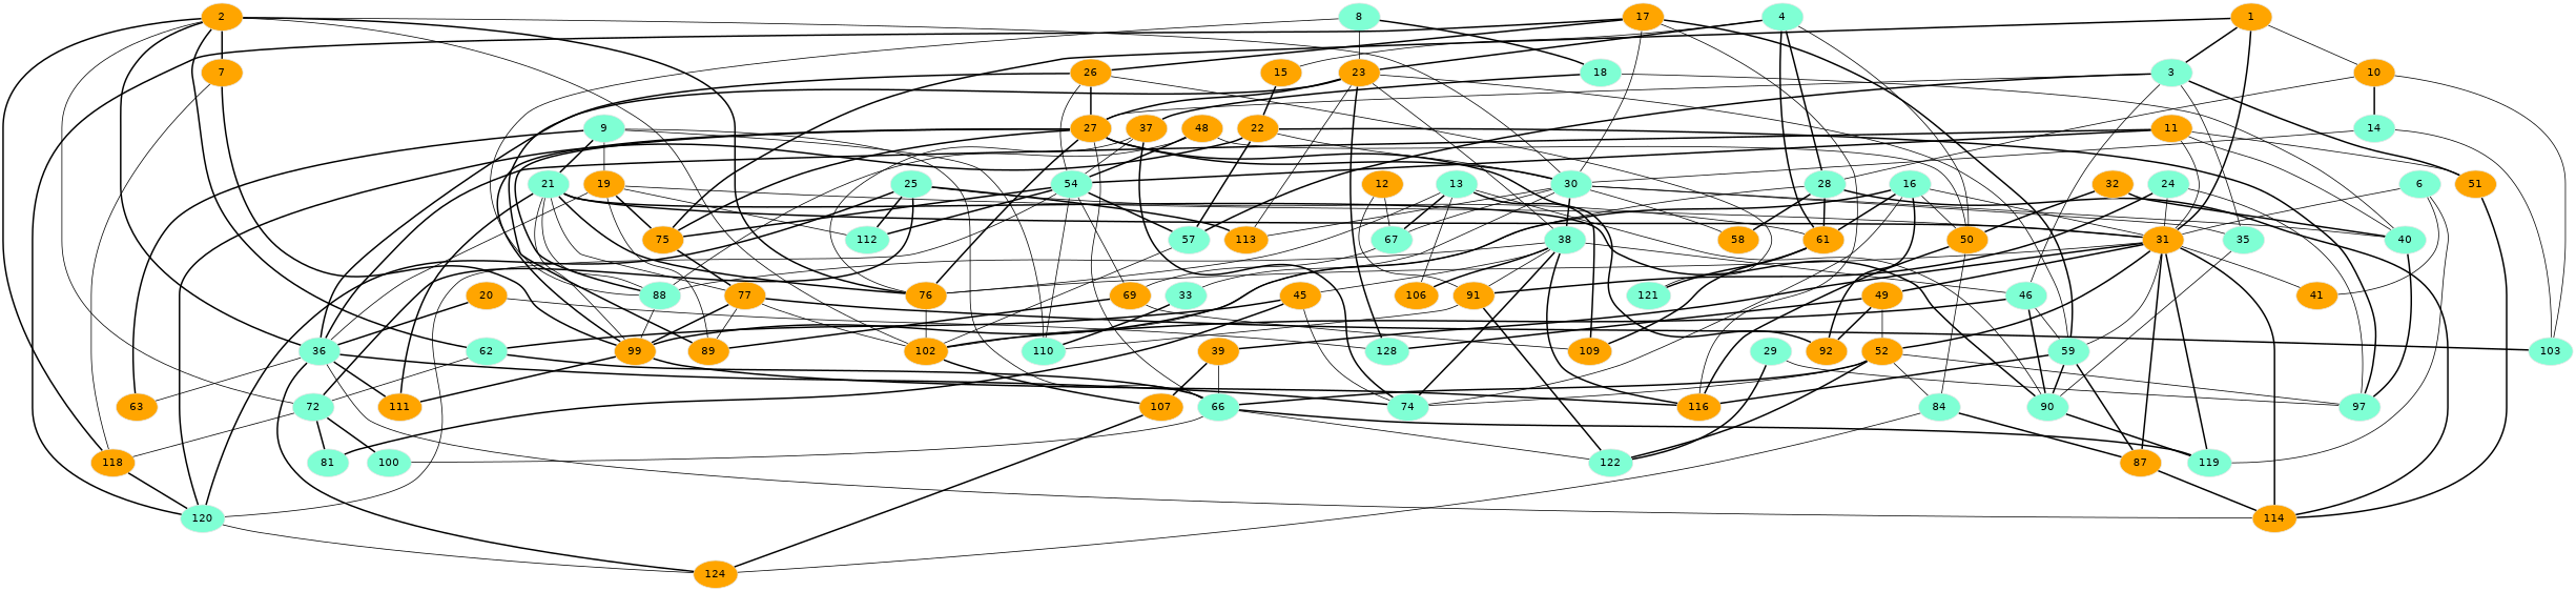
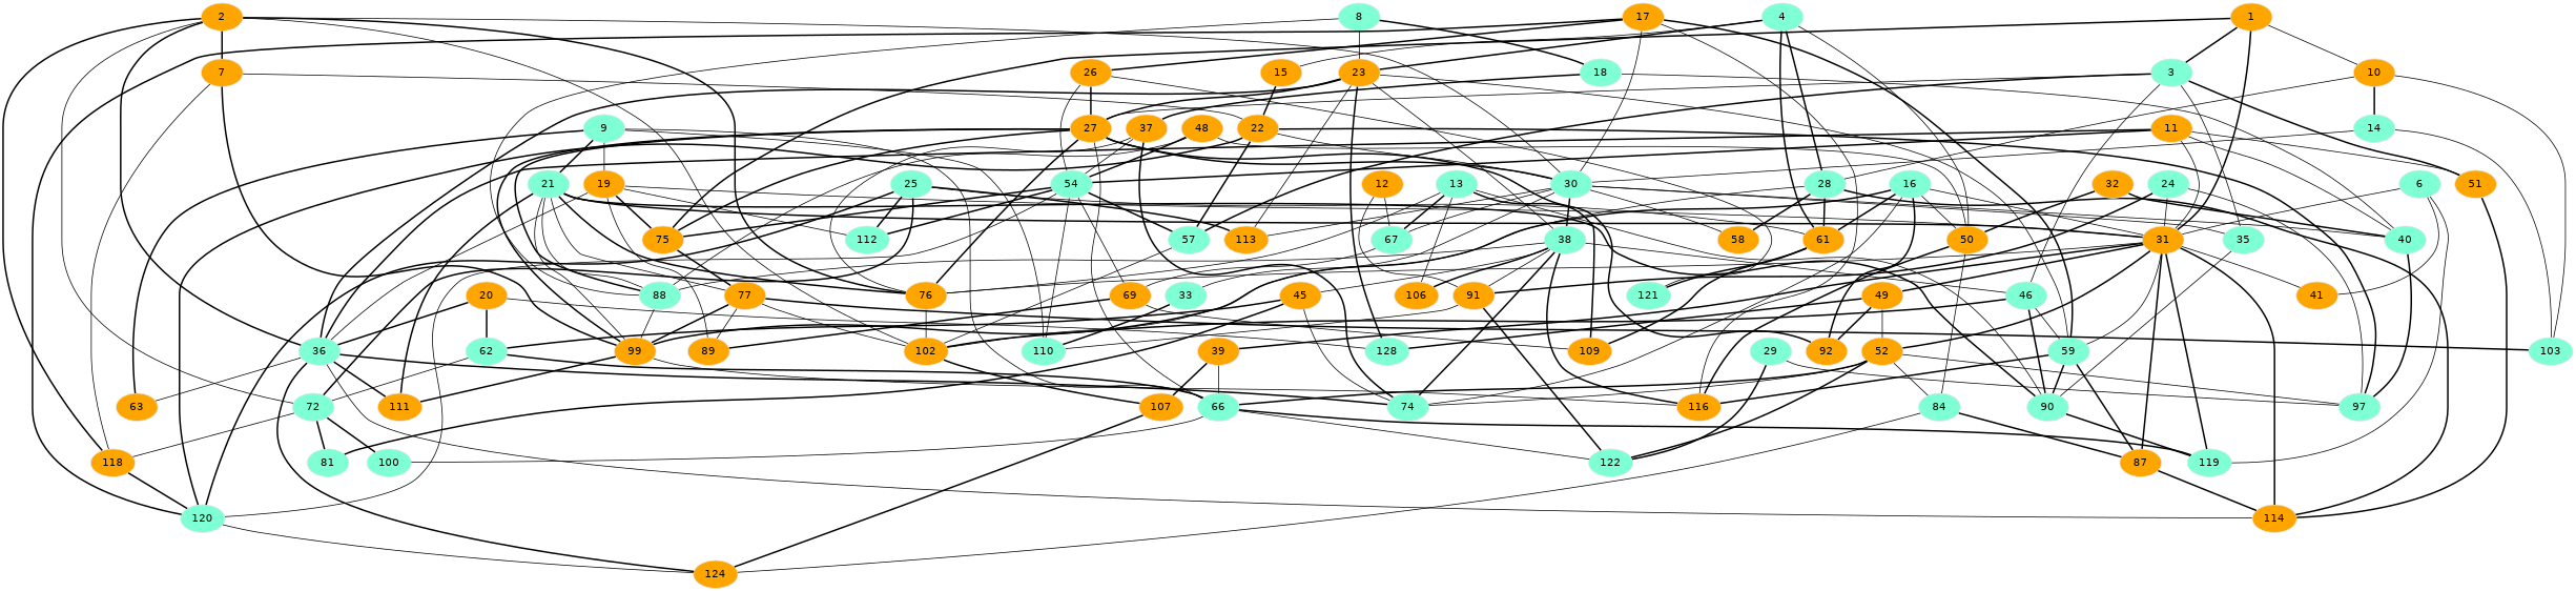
  graph {
    fontname="DejaVu Sans"
    node [color=gray90 fillcolor=orange fontname="DejaVu Sans" style=filled]
    edge [fontname="DejaVu Sans" style=bold]
    3 [fillcolor=aquamarine]
    1
    10
    31 [super="+64+126+44"]
    75
    27 [super="+71"]
    35 [fillcolor=aquamarine]
    46 [fillcolor=aquamarine]
    51
    57 [fillcolor=aquamarine]
    28 [fillcolor=aquamarine super="+78"]
    14 [fillcolor=aquamarine]
    103 [fillcolor=aquamarine]
    76 [super="+101"]
    41
    119 [fillcolor=aquamarine]
    59 [fillcolor=aquamarine super="+93"]
    114
    39
    49
    52 [super="+108"]
    87
    77
    2 [super="+5+82"]
    7 [super="+73+42"]
    30 [fillcolor=aquamarine super="+60"]
    36 [fillcolor=aquamarine super="+43"]
    62 [fillcolor=aquamarine]
    72 [fillcolor=aquamarine]
    102
    118
    22 [super="+86"]
    99 [super="+125"]
    40 [fillcolor=aquamarine super="+104"]
    67 [fillcolor=aquamarine]
    38 [fillcolor=aquamarine super="+56+83"]
    113
    58
    33 [fillcolor=aquamarine]
    63
    74 [fillcolor=aquamarine super="+95"]
    111
    124
    66 [fillcolor=aquamarine]
    81 [fillcolor=aquamarine]
    100 [fillcolor=aquamarine]
    107
    120 [fillcolor=aquamarine]
    88 [fillcolor=aquamarine]
    92
    90 [fillcolor=aquamarine super="+96"]
    4 [fillcolor=aquamarine super="+80"]
    15
    23 [super="+98"]
    50 [super="+55"]
    61
    128 [fillcolor=aquamarine]
    116
    84 [fillcolor=aquamarine]
    109
    121 [fillcolor=aquamarine]
    6 [fillcolor=aquamarine]
    97 [fillcolor=aquamarine]
    8 [fillcolor=aquamarine]
    18 [fillcolor=aquamarine]
    37
    19 [super="+127"]
    89
    112 [fillcolor=aquamarine]
    9 [fillcolor=aquamarine]
    21 [fillcolor=aquamarine super="+34"]
    110 [fillcolor=aquamarine]
    122 [fillcolor=aquamarine]
    11
    54 [fillcolor=aquamarine super="+65"]
    69
    12
    91
    13 [fillcolor=aquamarine super="+79"]
    106
    16 [fillcolor=aquamarine super="+53"]
    17 [super="+94"]
    26 [super="+117"]
    20
    45
    24 [fillcolor=aquamarine]
    25 [fillcolor=aquamarine super="+70"]
    29 [fillcolor=aquamarine]
    32
    48
    3 -- 27 [style=solid]
    3 -- 35 [style=solid]
    3 -- 46 [style=solid]
    3 -- 51
    3 -- 57
    1 -- 3
    1 -- 10 [style=solid]
    1 -- 31
    1 -- 75
    10 -- 28 [style=solid]
    10 -- 14
    10 -- 103 [style=solid]
    31 -- 76 [style=solid]
    31 -- 41 [style=solid]
    31 -- 119
    31 -- 59 [style=solid]
    31 -- 114
    31 -- 39
    31 -- 49
    31 -- 52
    31 -- 87
    75 -- 77
    27 -- 75
    27 -- 76
    27 -- 30
    27 -- 99
    27 -- 66 [style=solid]
    27 -- 88
    27 -- 92
    35 -- 90 [style=solid]
    46 -- 59 [style=solid]
    46 -- 102
    46 -- 90
    51 -- 114
    57 -- 102 [style=solid]
    28 -- 114
    28 -- 102 [style=solid]
    28 -- 58
    28 -- 61
    14 -- 103 [style=solid]
    14 -- 30 [style=solid]
    76 -- 102 [style=solid]
    59 -- 87
    59 -- 90
    59 -- 116
    39 -- 66 [style=solid]
    39 -- 107
    49 -- 52 [style=solid]
    49 -- 92
    49 -- 128
    52 -- 74 [style=solid]
    52 -- 66
    52 -- 84 [style=solid]
    52 -- 97 [style=solid]
    52 -- 122
    87 -- 114
    77 -- 103
    77 -- 102 [style=solid]
    77 -- 99
    77 -- 89 [style=solid]
    2 -- 76
    2 -- 7 [weight=2]
    2 -- 30 [style=solid]
    2 -- 36
-   2 -- 62
+   20 -- 62
    2 -- 72 [style=solid]
    2 -- 102 [style=solid]
    2 -- 118
    7 -- 118 [style=solid]
+   7 -- 22 [style=solid]
    7 -- 99
    30 -- 35 [style=solid]
    30 -- 40 [style=solid]
    30 -- 67 [style=solid]
    30 -- 38
    30 -- 113 [style=solid]
    30 -- 58 [style=solid]
    30 -- 33 [style=solid]
    36 -- 114 [style=solid]
    36 -- 63 [style=solid]
    36 -- 74
    36 -- 111
    36 -- 124
    62 -- 72 [style=solid]
    62 -- 66
    72 -- 118 [style=solid]
    72 -- 81
    72 -- 100
    102 -- 107
    118 -- 120
    22 -- 57
    22 -- 30 [style=solid]
    22 -- 120
    22 -- 97
    99 -- 111
-   99 -- 116
+   99 -- 116 [style=solid]
    40 -- 97
    67 -- 69 [style=solid]
    38 -- 46 [style=solid]
    38 -- 74
    38 -- 88 [style=solid]
    38 -- 116
    38 -- 91 [style=solid]
    38 -- 106
    38 -- 45 [style=solid]
    33 -- 110
    66 -- 119
    66 -- 100 [style=solid]
    66 -- 122 [style=solid]
    107 -- 124
    120 -- 124 [style=solid]
    88 -- 99 [style=solid]
    90 -- 119
    4 -- 28
    4 -- 15 [style=solid]
    4 -- 23
    4 -- 50 [style=solid]
    4 -- 61
    15 -- 22
    23 -- 27
    23 -- 59 [style=solid]
    23 -- 36
    23 -- 38 [style=solid]
    23 -- 113 [style=solid]
    23 -- 128
    50 -- 116
    50 -- 84 [style=solid]
    61 -- 109
    61 -- 121
    84 -- 87
    84 -- 124 [style=solid]
    6 -- 31 [style=solid]
    6 -- 41 [style=solid]
    6 -- 119 [style=solid]
    8 -- 88 [style=solid]
    8 -- 23 [style=solid]
    8 -- 18
    18 -- 40 [style=solid]
    18 -- 37
    37 -- 76 [style=solid]
    37 -- 74
    37 -- 54 [style=solid]
    19 -- 31 [style=solid]
    19 -- 75
    19 -- 36 [style=solid]
    19 -- 89 [style=solid]
    19 -- 112 [style=solid]
    9 -- 63
    9 -- 66 [style=solid]
    9 -- 19 [style=solid]
    9 -- 21
    9 -- 110 [style=solid]
    21 -- 31
    21 -- 76
    21 -- 77 [style=solid]
    21 -- 99 [style=solid]
    21 -- 111
    21 -- 88 [style=solid]
    21 -- 90
    11 -- 31 [style=solid]
    11 -- 51 [style=solid]
    11 -- 36
    11 -- 40 [style=solid]
    11 -- 54
    54 -- 75
    54 -- 57
    54 -- 120 [style=solid]
    54 -- 112
    54 -- 110 [style=solid]
    54 -- 69 [style=solid]
    69 -- 109 [style=solid]
    69 -- 89
    12 -- 67 [style=solid]
    12 -- 91 [style=solid]
    91 -- 110 [style=solid]
    91 -- 122
    13 -- 76 [style=solid]
    13 -- 67
    13 -- 90 [style=solid]
    13 -- 109
    13 -- 106 [style=solid]
    16 -- 31 [style=solid]
    16 -- 99
    16 -- 74 [style=solid]
    16 -- 92
    16 -- 50 [style=solid]
    16 -- 61
    17 -- 59
    17 -- 30 [style=solid]
    17 -- 120
    17 -- 116 [style=solid]
    17 -- 26
    26 -- 27
    26 -- 121 [style=solid]
-   26 -- 89
    26 -- 54 [style=solid]
    20 -- 36
    20 -- 128 [style=solid]
    45 -- 62
    45 -- 74 [style=solid]
    45 -- 81
    24 -- 31 [style=solid]
    24 -- 97 [style=solid]
    24 -- 91
    25 -- 72
    25 -- 113
    25 -- 120
    25 -- 61 [style=solid]
    25 -- 112
    29 -- 97 [style=solid]
    29 -- 122
    32 -- 40
    32 -- 50
    48 -- 88 [style=solid]
    48 -- 50 [style=solid]
    48 -- 54
  }
